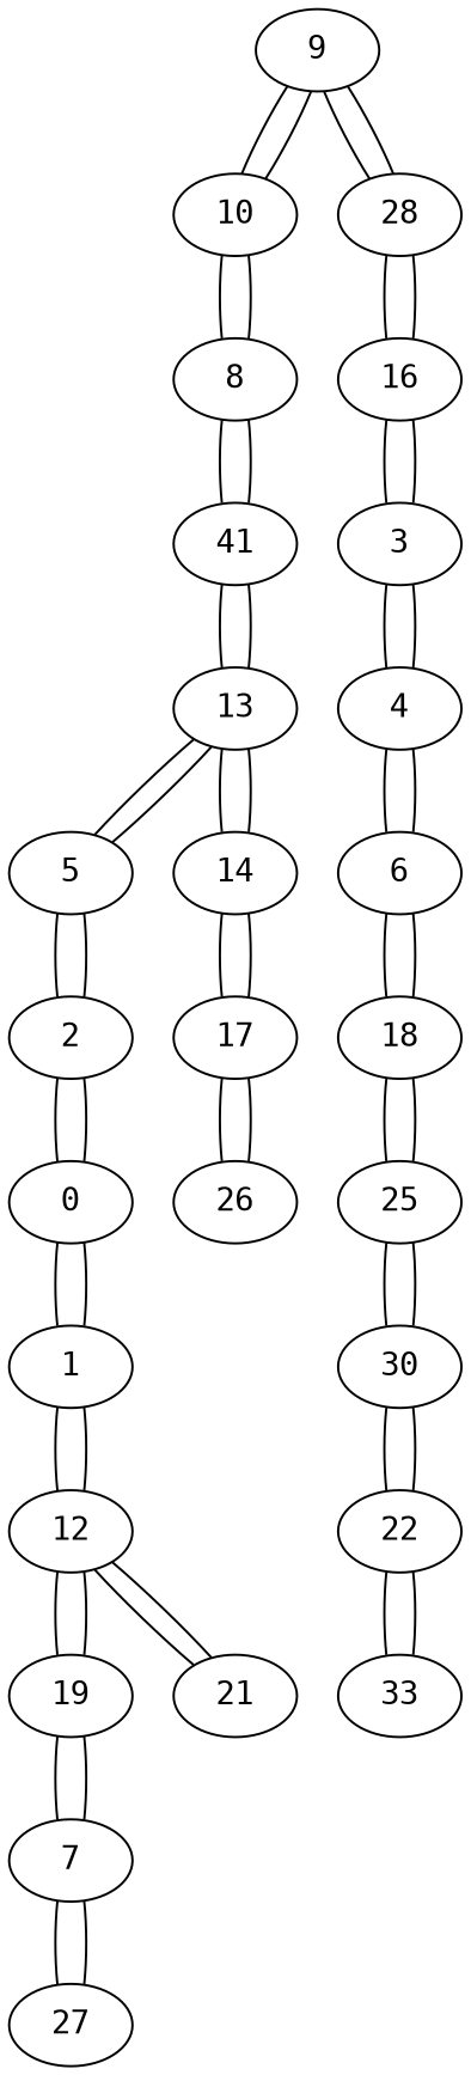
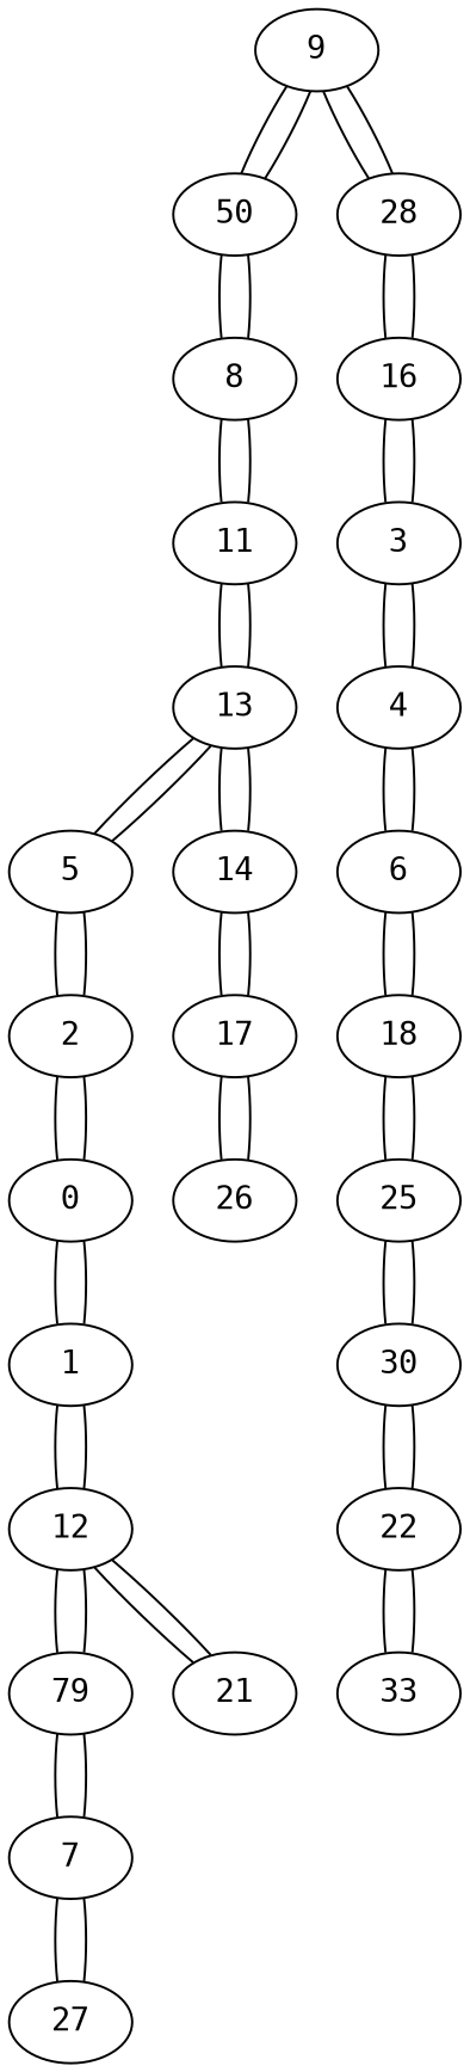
  graph {
    fontname="DejaVu Sans Mono"
    node [fontname="DejaVu Sans Mono"]
    edge [fontname="DejaVu Sans Mono"]
    9
-   10
+   10 [label=50]
    28
    8
    16
-   11 [label=41]
+   11
    3
    13
    5
    14
    2
    17
    0
    26
    1
    12
-   19
+   19 [label=79]
    21
    7
    27
    4
    6
    18
    25
    n25 [label=30]
    22
    n27 [label=33]
    9 -- 10
    9 -- 28
    10 -- 9
    10 -- 8
    28 -- 9
    28 -- 16
    8 -- 10
    8 -- 11
    16 -- 28
    16 -- 3
    11 -- 8
    11 -- 13
    3 -- 16
    3 -- 4
    13 -- 11
    13 -- 5
    13 -- 14
    5 -- 13
    5 -- 2
    14 -- 13
    14 -- 17
    2 -- 5
    2 -- 0
    17 -- 14
    17 -- 26
    0 -- 2
    0 -- 1
    26 -- 17
    1 -- 0
    1 -- 12
    12 -- 1
    12 -- 19
    12 -- 21
    19 -- 12
    19 -- 7
    21 -- 12
    7 -- 19
    7 -- 27
    27 -- 7
    4 -- 3
    4 -- 6
    6 -- 4
    6 -- 18
    18 -- 6
    18 -- 25
    25 -- 18
    25 -- n25
    n25 -- 25
    n25 -- 22
    22 -- n25
    22 -- n27
    n27 -- 22
  }
